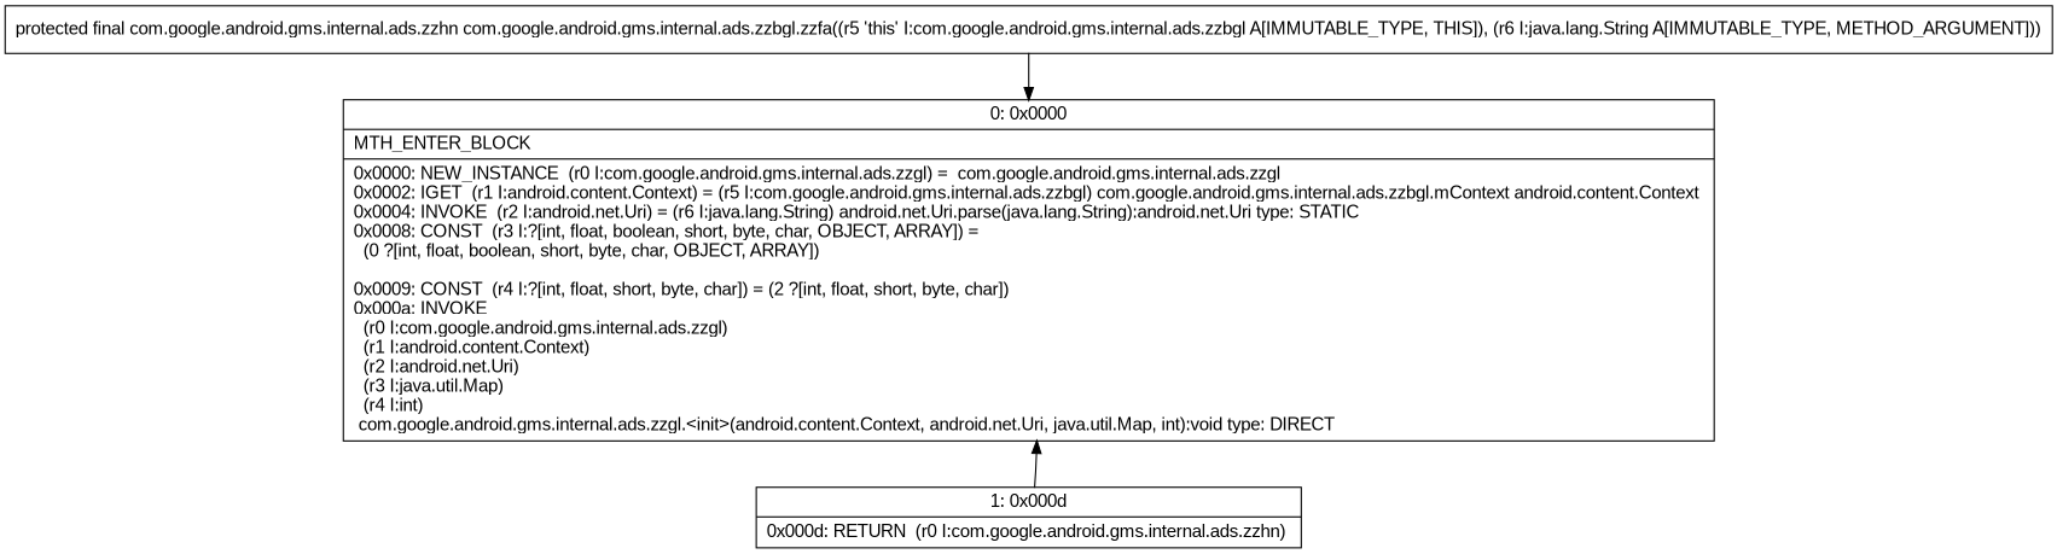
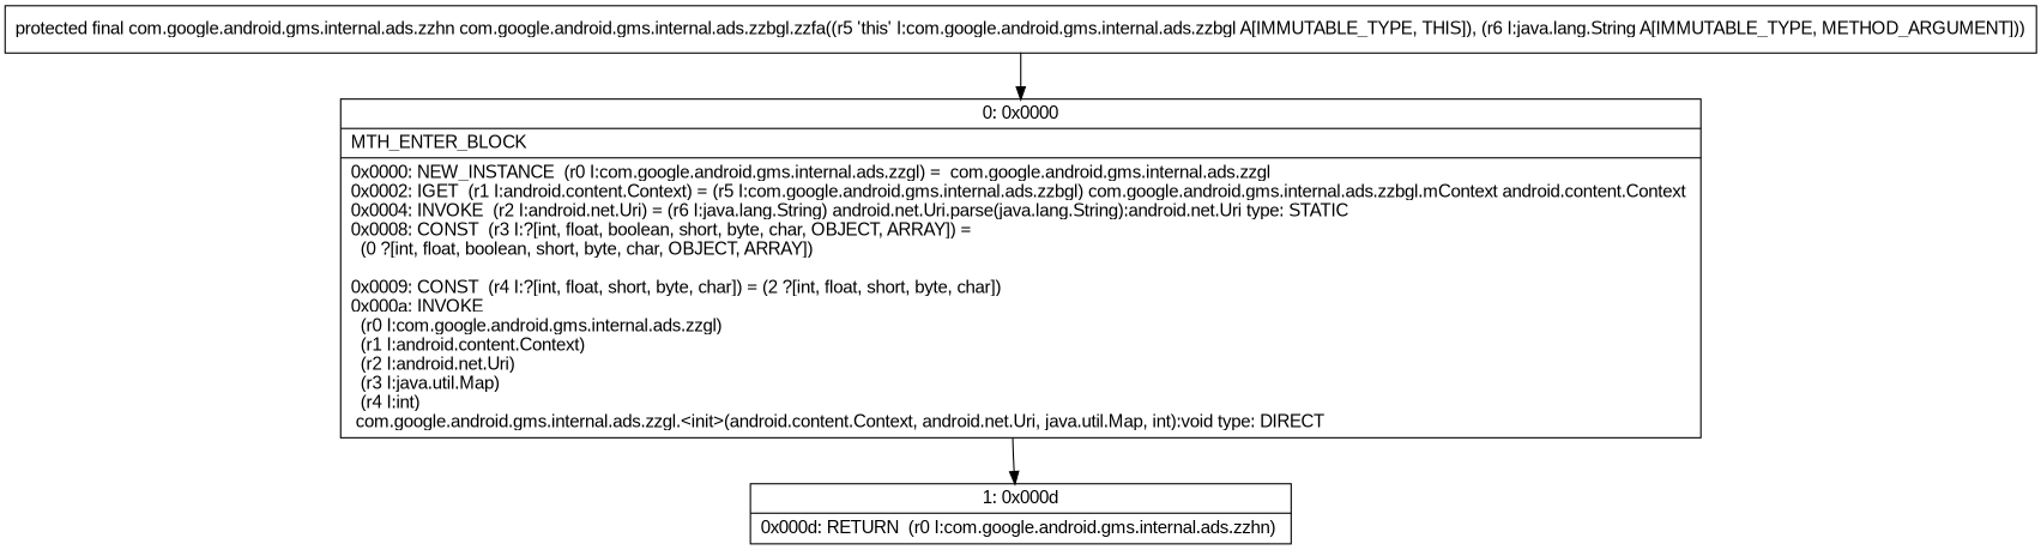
  digraph {
    fontname="Liberation Sans"
    node [shape=record fontname="Liberation Sans"]
    edge [fontname="Liberation Sans"]
    n1 [label="{0\:\ 0x0000|MTH_ENTER_BLOCK\l|0x0000: NEW_INSTANCE  (r0 I:com.google.android.gms.internal.ads.zzgl) =  com.google.android.gms.internal.ads.zzgl \l0x0002: IGET  (r1 I:android.content.Context) = (r5 I:com.google.android.gms.internal.ads.zzbgl) com.google.android.gms.internal.ads.zzbgl.mContext android.content.Context \l0x0004: INVOKE  (r2 I:android.net.Uri) = (r6 I:java.lang.String) android.net.Uri.parse(java.lang.String):android.net.Uri type: STATIC \l0x0008: CONST  (r3 I:?[int, float, boolean, short, byte, char, OBJECT, ARRAY]) = \l  (0 ?[int, float, boolean, short, byte, char, OBJECT, ARRAY])\l \l0x0009: CONST  (r4 I:?[int, float, short, byte, char]) = (2 ?[int, float, short, byte, char]) \l0x000a: INVOKE  \l  (r0 I:com.google.android.gms.internal.ads.zzgl)\l  (r1 I:android.content.Context)\l  (r2 I:android.net.Uri)\l  (r3 I:java.util.Map)\l  (r4 I:int)\l com.google.android.gms.internal.ads.zzgl.\<init\>(android.content.Context, android.net.Uri, java.util.Map, int):void type: DIRECT \l}"]
    n2 [label="{1\:\ 0x000d|0x000d: RETURN  (r0 I:com.google.android.gms.internal.ads.zzhn) \l}"]
    n3 [label="{protected final com.google.android.gms.internal.ads.zzhn com.google.android.gms.internal.ads.zzbgl.zzfa((r5 'this' I:com.google.android.gms.internal.ads.zzbgl A[IMMUTABLE_TYPE, THIS]), (r6 I:java.lang.String A[IMMUTABLE_TYPE, METHOD_ARGUMENT])) }"]
-   n2 -> n1
+   n1 -> n2
    n3 -> n1
  }
